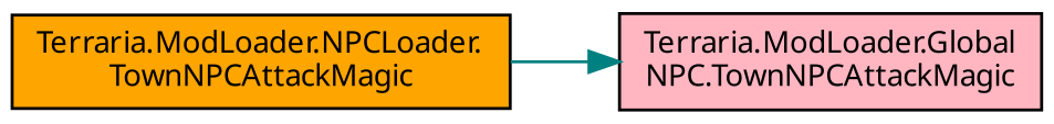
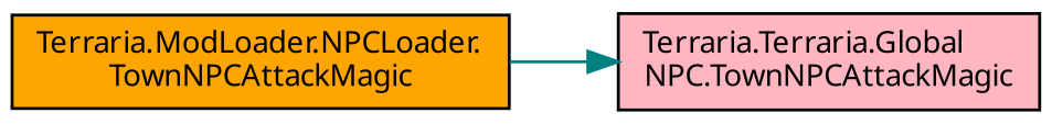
  digraph {
    rankdir=RL
    fontname="Noto Sans"
    node [color=black fontname="Noto Sans" fontsize=10 shape=record style=filled]
-   n1 [fillcolor=lightpink fontcolor=black height=0.2 label="Terraria.ModLoader.Global\lNPC.TownNPCAttackMagic" width=0.4]
+   n1 [fillcolor=lightpink fontcolor=black height=0.2 label="Terraria.Terraria.Global\lNPC.TownNPCAttackMagic" width=0.4]
    n2 [fillcolor=orange height=0.2 label="Terraria.ModLoader.NPCLoader.\lTownNPCAttackMagic" width=0.4]
    n1 -> n2 [color=teal dir=back fontname="Noto Sans" fontsize=10 labelfontname=Helvetica labelfontsize=10 style=solid]
  }
